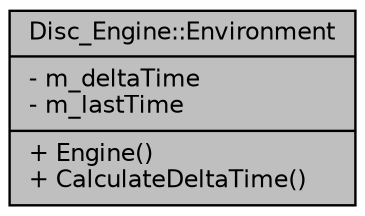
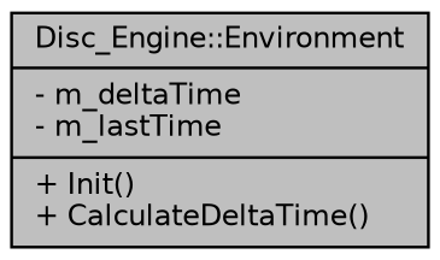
  digraph {
-   n1 [color=black fillcolor=grey75 fontcolor=black fontname=Helvetica fontsize=10 height=0.2 label="{Disc_Engine::Environment\n|- m_deltaTime\l- m_lastTime\l|+ Engine()\l+ CalculateDeltaTime()\l}" shape=record style=filled width=0.4]
+   n1 [color=black fillcolor=grey75 fontcolor=black fontname=Helvetica fontsize=10 height=0.2 label="{Disc_Engine::Environment\n|- m_deltaTime\l- m_lastTime\l|+ Init()\l+ CalculateDeltaTime()\l}" shape=record style=filled width=0.4]
  }
